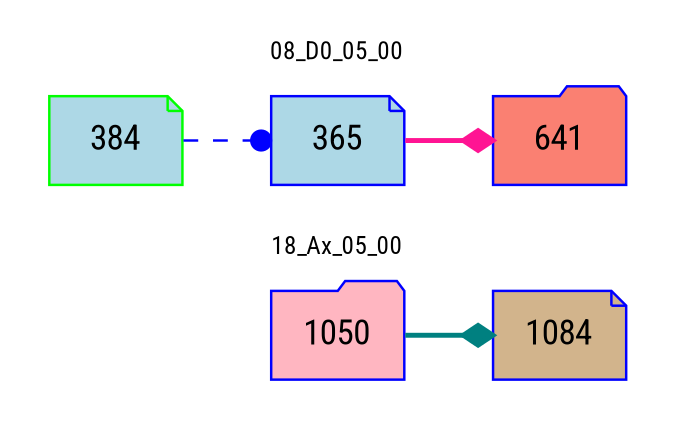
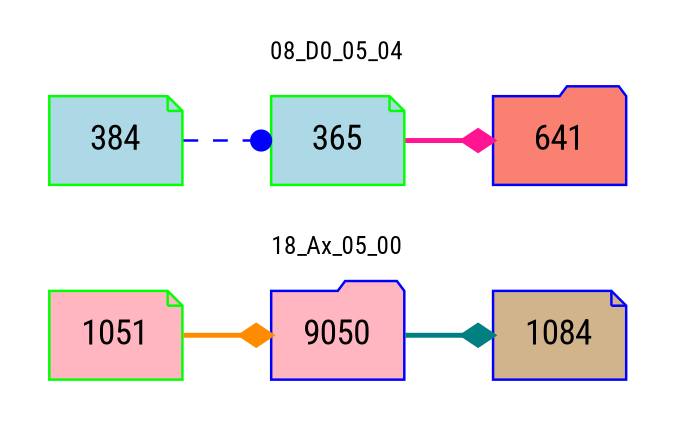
  digraph {
    fontname="Roboto Condensed"
    rankdir=LR
    node [color=blue fillcolor=lightpink fontname="Roboto Condensed" shape=note style=filled]
    edge [arrowhead=diamond fontname="Roboto Condensed" style=bold]
-   n2 [label=1050 shape=folder]
+   n1 [color=green label=1051]
+   n2 [label=9050 shape=folder]
    n3 [fillcolor=tan label=1084]
    n4 [color=green fillcolor=lightblue label=384]
-   n5 [fillcolor=lightblue label=365]
+   n5 [color=green fillcolor=lightblue label=365]
    n6 [fillcolor=salmon label=641 shape=folder]
    subgraph cluster_1 {
      color=white
      fontsize=10
      label="18_Ax_05_00"
+     n1
      n2
      n3
    }
    subgraph cluster_2 {
      color=white
      fontsize=10
-     label="08_D0_05_00"
+     label="08_D0_05_04"
      n4
      n5
      n6
    }
+   n1 -> n2 [color=darkorange]
    n2 -> n3 [color=teal]
    n4 -> n5 [arrowhead=dot color=blue style=dashed]
    n5 -> n6 [color=deeppink]
  }
